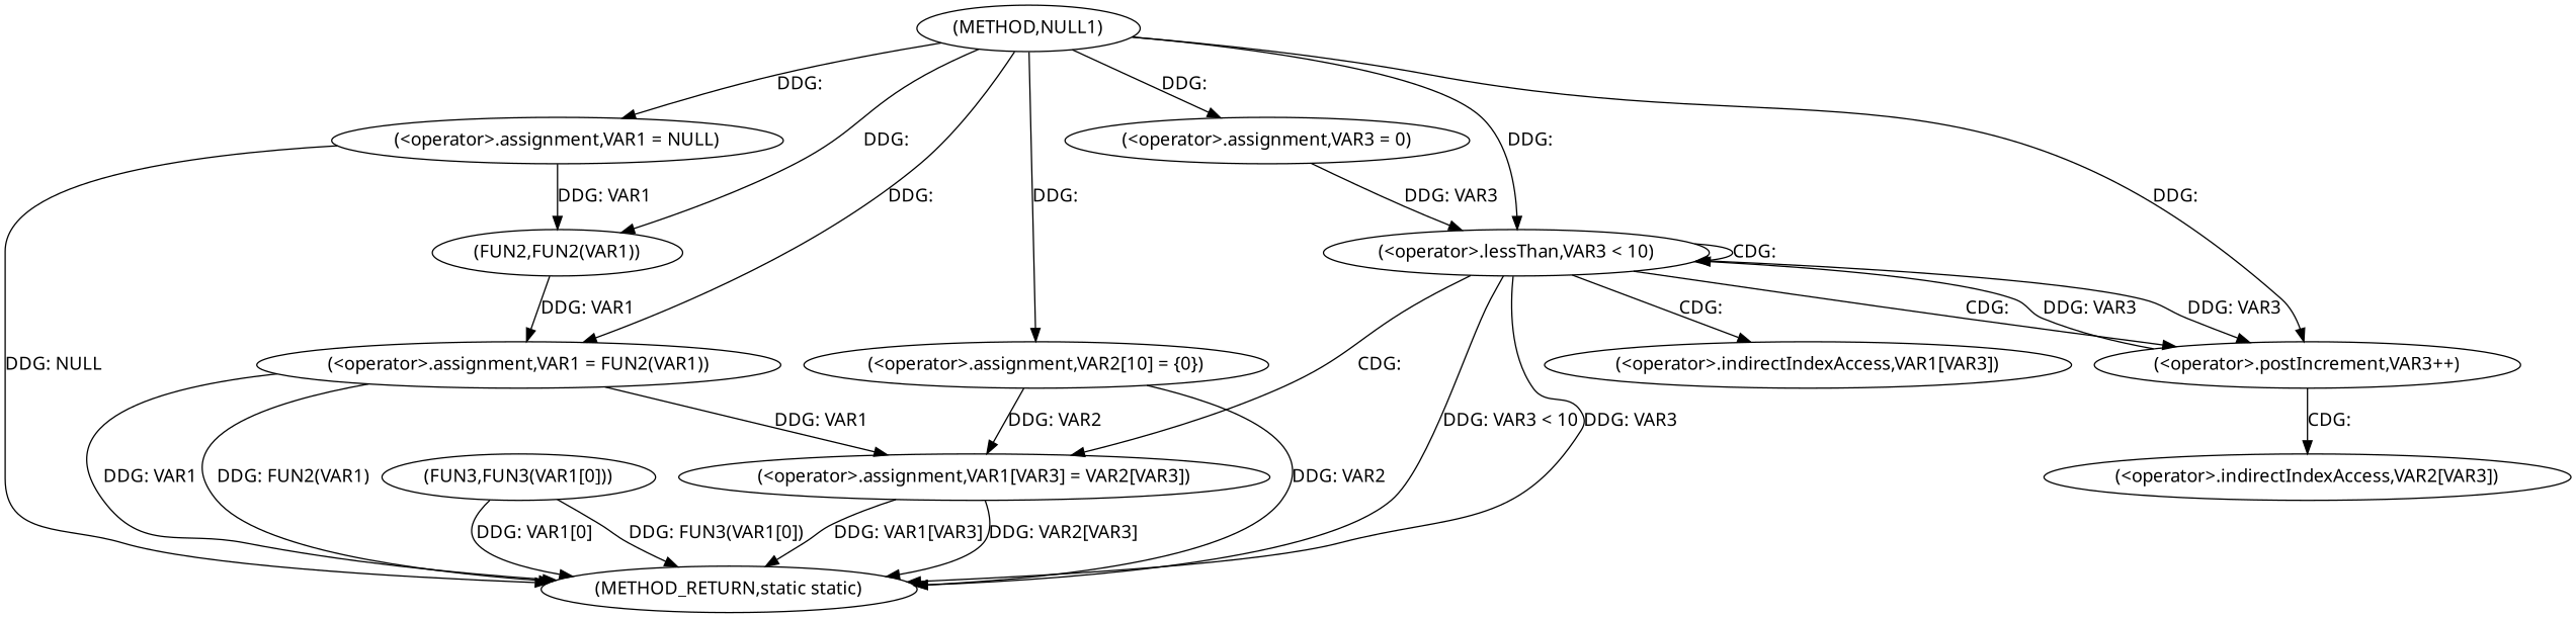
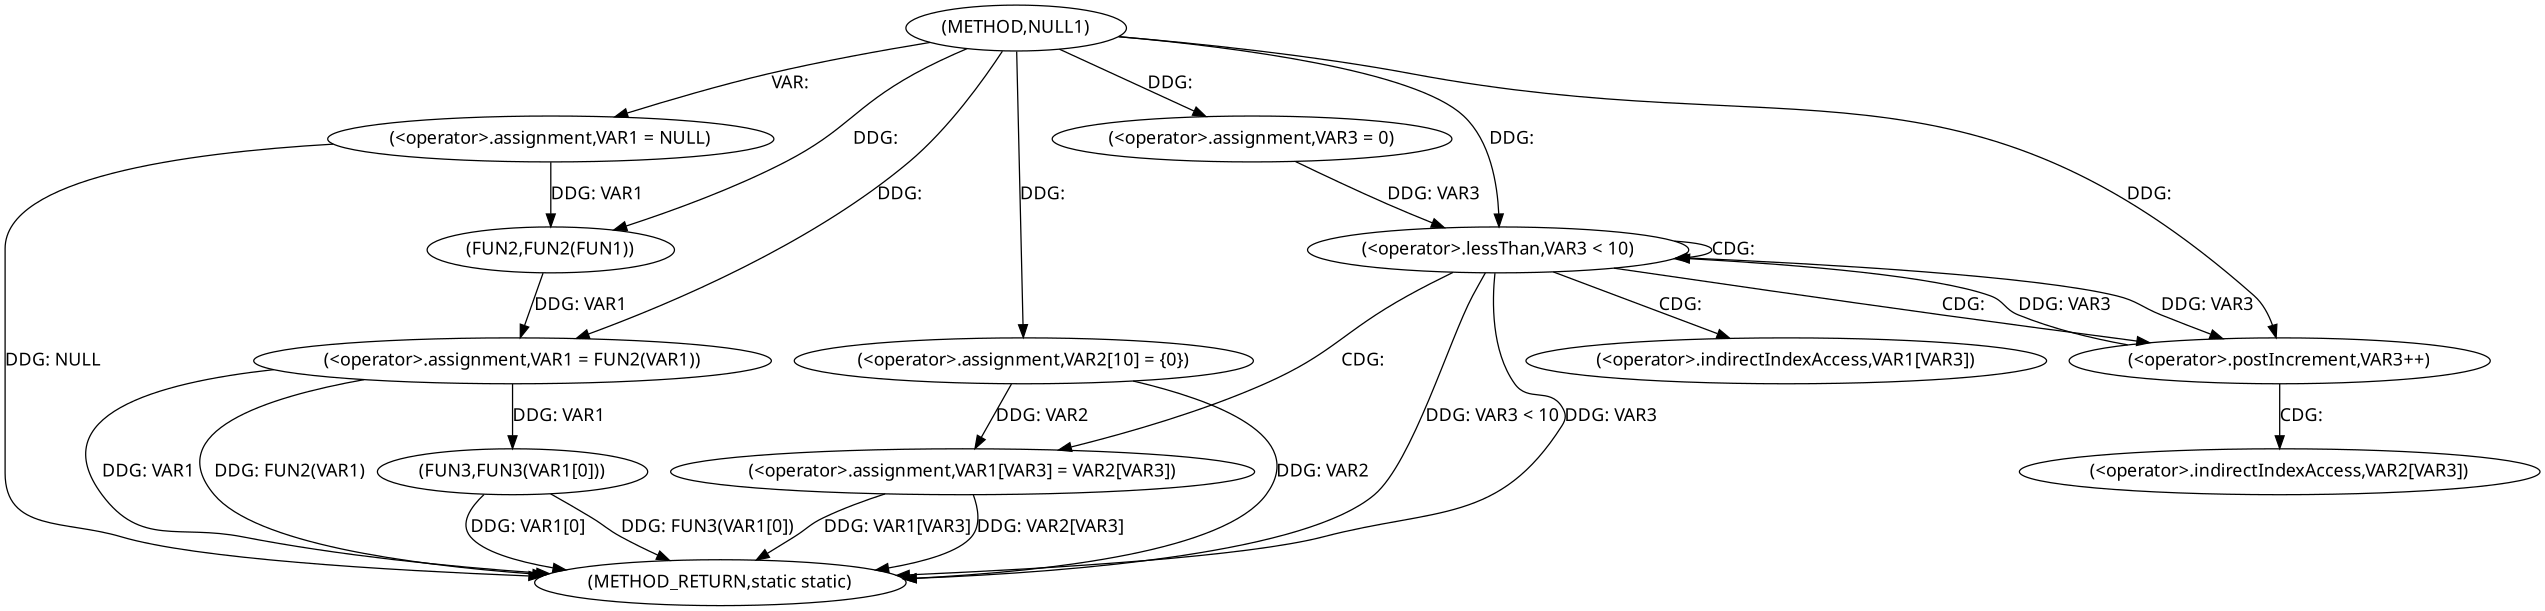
  digraph {
    fontname="Noto Sans"
    node [fontname="Noto Sans"]
    edge [fontname="Noto Sans"]
    n1 [label="(METHOD,NULL1)"]
    n2 [label="(<operator>.assignment,VAR1 = NULL)"]
    n3 [label="(<operator>.assignment,VAR1 = FUN2(VAR1))"]
-   n4 [label="(FUN2,FUN2(VAR1))"]
+   n4 [label="(FUN2,FUN2(FUN1))"]
    n5 [label="(<operator>.assignment,VAR2[10] = {0})"]
    n6 [label="(<operator>.assignment,VAR3 = 0)"]
    n7 [label="(<operator>.lessThan,VAR3 < 10)"]
    n8 [label="(<operator>.postIncrement,VAR3++)"]
    n9 [label="(METHOD_RETURN,static static)"]
    n10 [label="(FUN3,FUN3(VAR1[0]))"]
    n11 [label="(<operator>.assignment,VAR1[VAR3] = VAR2[VAR3])"]
    n12 [label="(<operator>.indirectIndexAccess,VAR1[VAR3])"]
    n13 [label="(<operator>.indirectIndexAccess,VAR2[VAR3])"]
-   n1 -> n2 [label="DDG: "]
+   n1 -> n2 [label="VAR: "]
    n1 -> n3 [label="DDG: "]
    n1 -> n4 [label="DDG: "]
    n1 -> n5 [label="DDG: "]
    n1 -> n6 [label="DDG: "]
    n1 -> n7 [label="DDG: "]
    n1 -> n8 [label="DDG: "]
    n2 -> n4 [label="DDG: VAR1"]
    n2 -> n9 [label="DDG: NULL"]
    n3 -> n9 [label="DDG: FUN2(VAR1)"]
    n3 -> n9 [label="DDG: VAR1"]
-   n3 -> n11 [label="DDG: VAR1"]
+   n3 -> n10 [label="DDG: VAR1"]
    n4 -> n3 [label="DDG: VAR1"]
    n5 -> n9 [label="DDG: VAR2"]
    n5 -> n11 [label="DDG: VAR2"]
    n6 -> n7 [label="DDG: VAR3"]
    n7 -> n7 [label="CDG: "]
    n7 -> n8 [label="DDG: VAR3"]
    n7 -> n8 [label="CDG: "]
    n7 -> n9 [label="DDG: VAR3 < 10"]
    n7 -> n9 [label="DDG: VAR3"]
    n7 -> n11 [label="CDG: "]
    n7 -> n12 [label="CDG: "]
    n8 -> n7 [label="DDG: VAR3"]
    n8 -> n13 [label="CDG: "]
    n10 -> n9 [label="DDG: FUN3(VAR1[0])"]
    n10 -> n9 [label="DDG: VAR1[0]"]
    n11 -> n9 [label="DDG: VAR1[VAR3]"]
    n11 -> n9 [label="DDG: VAR2[VAR3]"]
  }
